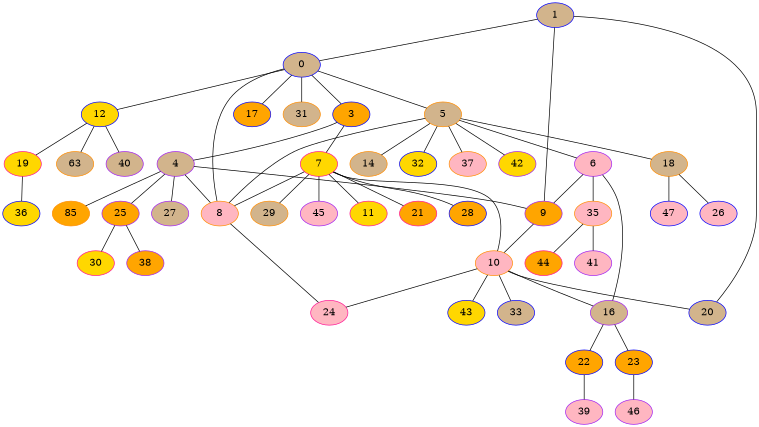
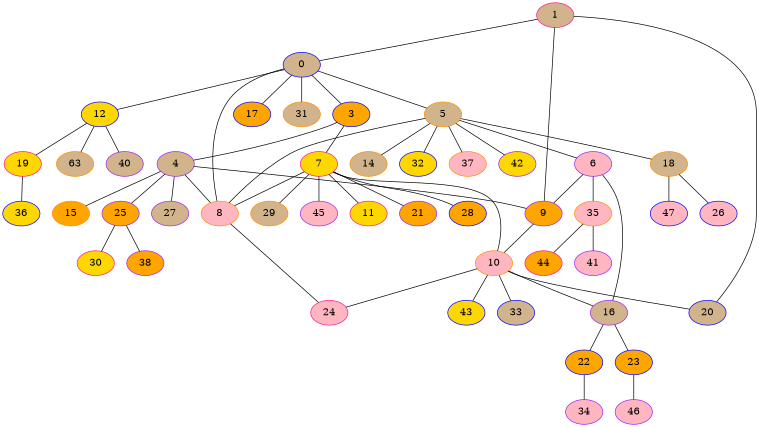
  graph {
    node [color=blue fillcolor=tan style=filled]
-   1
+   1 [color=deeppink]
    n2 [label=0]
    9 [color=purple fillcolor=orange]
    20
    3 [fillcolor=orange]
    5 [color=darkorange]
    8 [color=darkorange fillcolor=lightpink]
    12 [fillcolor=gold]
    17 [fillcolor=orange]
    31 [color=darkorange]
    10 [color=darkorange fillcolor=lightpink]
    4 [color=purple]
    7 [color=deeppink fillcolor=gold]
    6 [color=purple fillcolor=lightpink]
    14 [color=darkorange]
    18 [color=darkorange]
    32 [fillcolor=gold]
    37 [color=darkorange fillcolor=lightpink]
    42 [color=purple fillcolor=gold]
    24 [color=deeppink fillcolor=lightpink]
    n21 [color=darkorange label=63]
    19 [color=deeppink fillcolor=gold]
    40 [color=purple]
-   15 [color=darkorange fillcolor=orange label=85]
+   15 [color=darkorange fillcolor=orange]
    25 [color=purple fillcolor=orange]
    27 [color=purple]
    11 [color=deeppink fillcolor=gold]
-   21 [color=deeppink fillcolor=orange]
+   21 [color=purple fillcolor=orange]
    28 [fillcolor=orange]
    29 [color=darkorange]
    45 [color=purple fillcolor=lightpink]
    16 [color=purple]
    35 [color=darkorange fillcolor=lightpink]
    30 [color=deeppink fillcolor=gold]
    38 [color=purple fillcolor=orange]
    26 [fillcolor=lightpink]
    47 [fillcolor=lightpink]
    22 [fillcolor=orange]
    23 [fillcolor=orange]
    41 [color=purple fillcolor=lightpink]
    44 [color=deeppink fillcolor=orange]
    33
    43 [fillcolor=gold]
    36 [fillcolor=gold]
-   39 [color=purple fillcolor=lightpink]
+   39 [color=purple fillcolor=lightpink label=34]
    46 [color=purple fillcolor=lightpink]
    1 -- n2
    1 -- 9
    1 -- 20
    n2 -- 3
    n2 -- 5
    n2 -- 8
    n2 -- 12
    n2 -- 17
    n2 -- 31
    9 -- 10
    3 -- 4
    3 -- 7
    5 -- 8
    5 -- 6
    5 -- 14
    5 -- 18
    5 -- 32
    5 -- 37
    5 -- 42
    8 -- 24
    12 -- n21
    12 -- 19
    12 -- 40
    10 -- 20
    10 -- 24
    10 -- 16
    10 -- 33
    10 -- 43
    4 -- 9
    4 -- 8
    4 -- 15
    4 -- 25
    4 -- 27
    7 -- 8
    7 -- 10
    7 -- 11
    7 -- 21
    7 -- 28
    7 -- 29
    7 -- 45
    6 -- 9
    6 -- 16
    6 -- 35
    18 -- 26
    18 -- 47
    19 -- 36
    25 -- 30
    25 -- 38
    16 -- 22
    16 -- 23
    35 -- 41
    35 -- 44
    22 -- 39
    23 -- 46
  }
